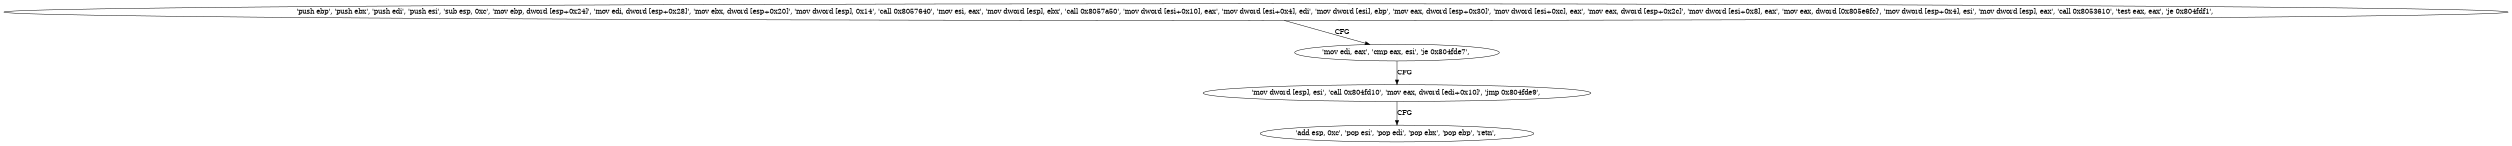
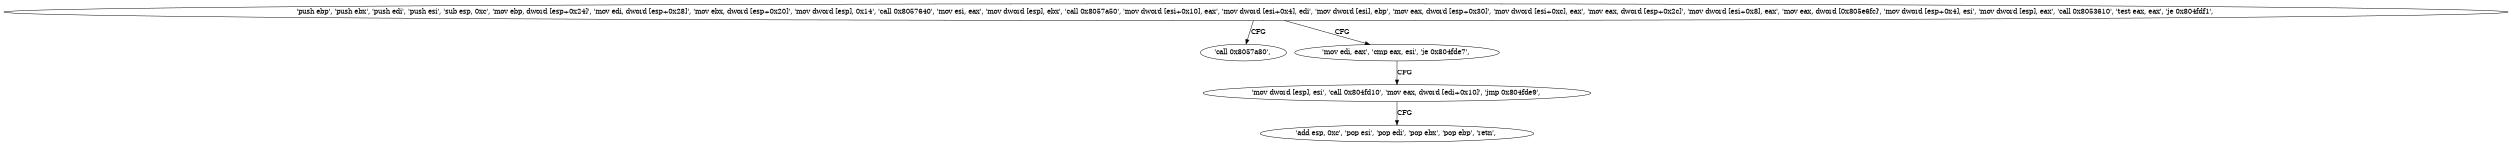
  digraph {
    n1 [label="'push ebp', 'push ebx', 'push edi', 'push esi', 'sub esp, 0xc', 'mov ebp, dword [esp+0x24]', 'mov edi, dword [esp+0x28]', 'mov ebx, dword [esp+0x20]', 'mov dword [esp], 0x14', 'call 0x8057640', 'mov esi, eax', 'mov dword [esp], ebx', 'call 0x8057a50', 'mov dword [esi+0x10], eax', 'mov dword [esi+0x4], edi', 'mov dword [esi], ebp', 'mov eax, dword [esp+0x30]', 'mov dword [esi+0xc], eax', 'mov eax, dword [esp+0x2c]', 'mov dword [esi+0x8], eax', 'mov eax, dword [0x805e6fc]', 'mov dword [esp+0x4], esi', 'mov dword [esp], eax', 'call 0x8053610', 'test eax, eax', 'je 0x804fdf1', "]
+   n2 [label="'call 0x8057a80', "]
    n3 [label="'mov edi, eax', 'cmp eax, esi', 'je 0x804fde7', "]
    n4 [label="'mov dword [esp], esi', 'call 0x804fd10', 'mov eax, dword [edi+0x10]', 'jmp 0x804fde9', "]
    n5 [label="'add esp, 0xc', 'pop esi', 'pop edi', 'pop ebx', 'pop ebp', 'retn', "]
+   n1 -> n2 [label=CFG]
    n1 -> n3 [label=CFG]
    n3 -> n4 [label=CFG]
    n4 -> n5 [label=CFG]
  }
